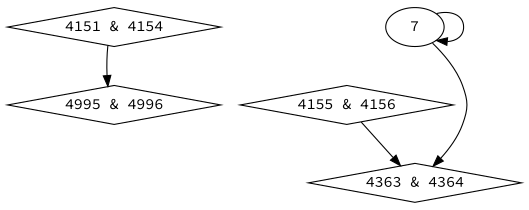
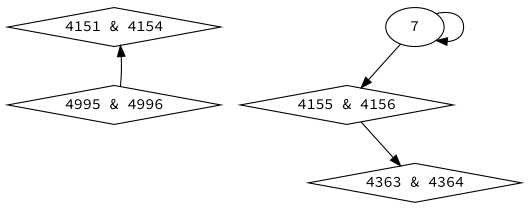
  digraph {
    fontname="Source Code Pro"
    node [fontname="Source Code Pro" shape=diamond]
    edge [fontname="Source Code Pro"]
    n1 [label="4151 & 4154"]
    n2 [label="4995 & 4996"]
    n3 [label="4155 & 4156"]
    n4 [label="4363 & 4364"]
    n5 [label=7 shape=""]
-   n1 -> n2
+   n2 -> n1
    n3 -> n4
-   n5 -> n4
+   n5 -> n3
    n5 -> n5
  }
